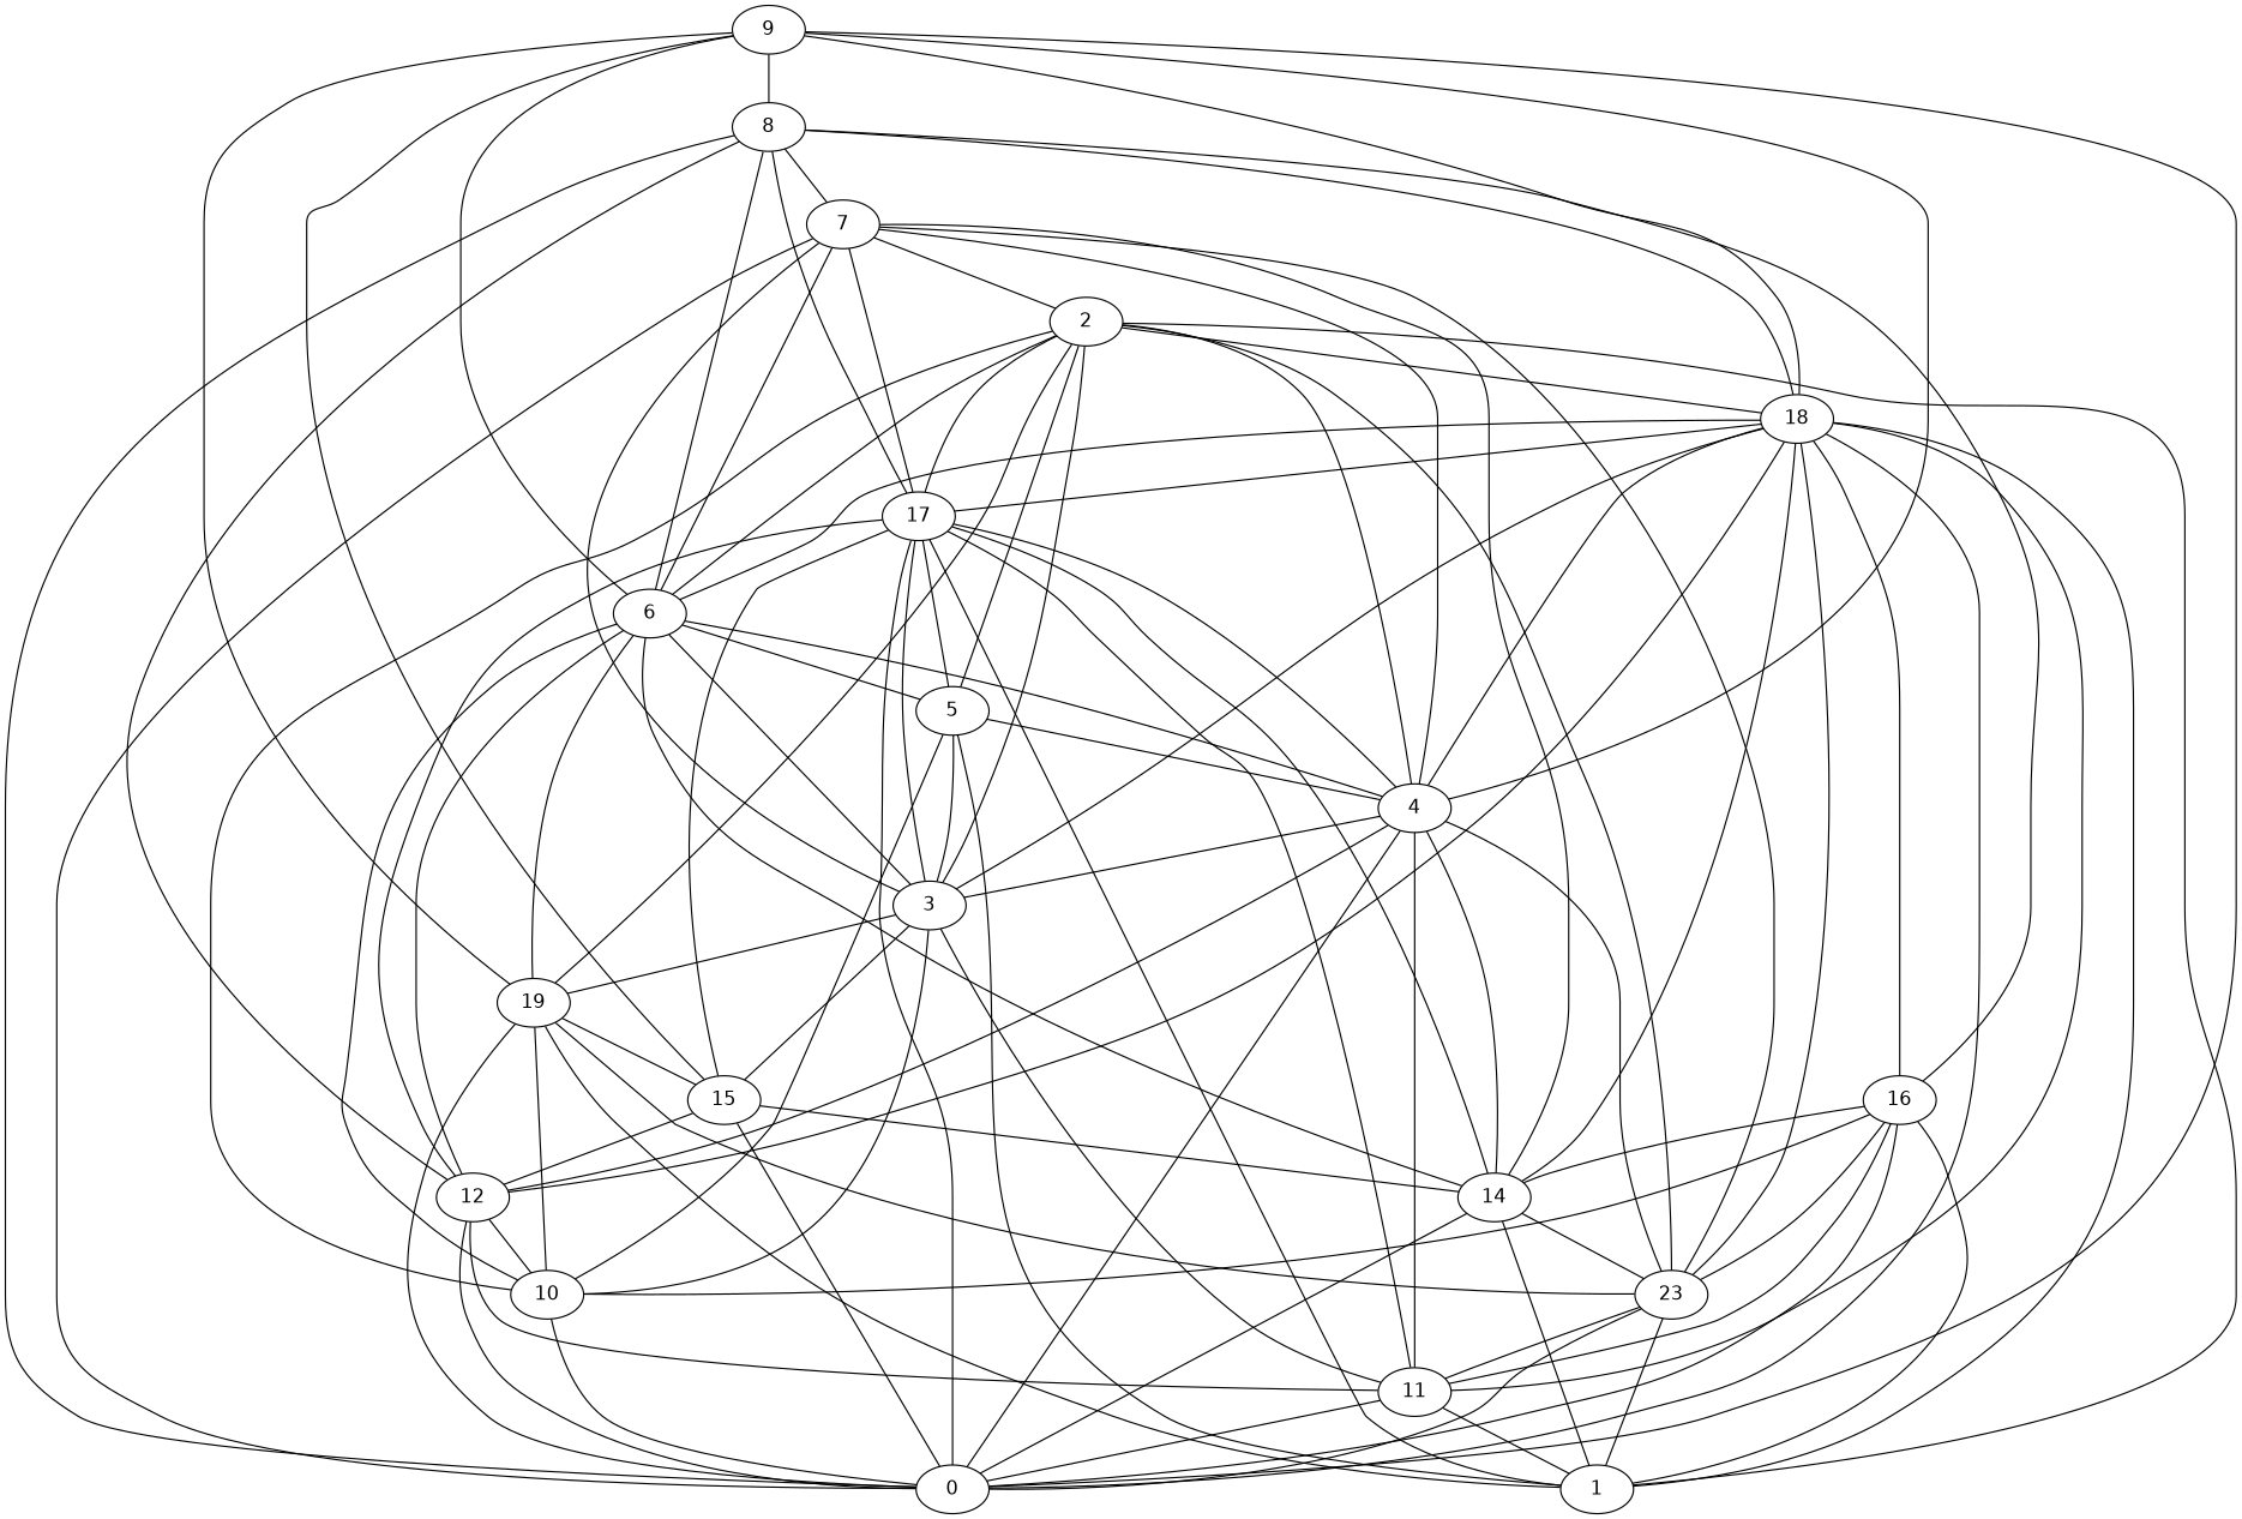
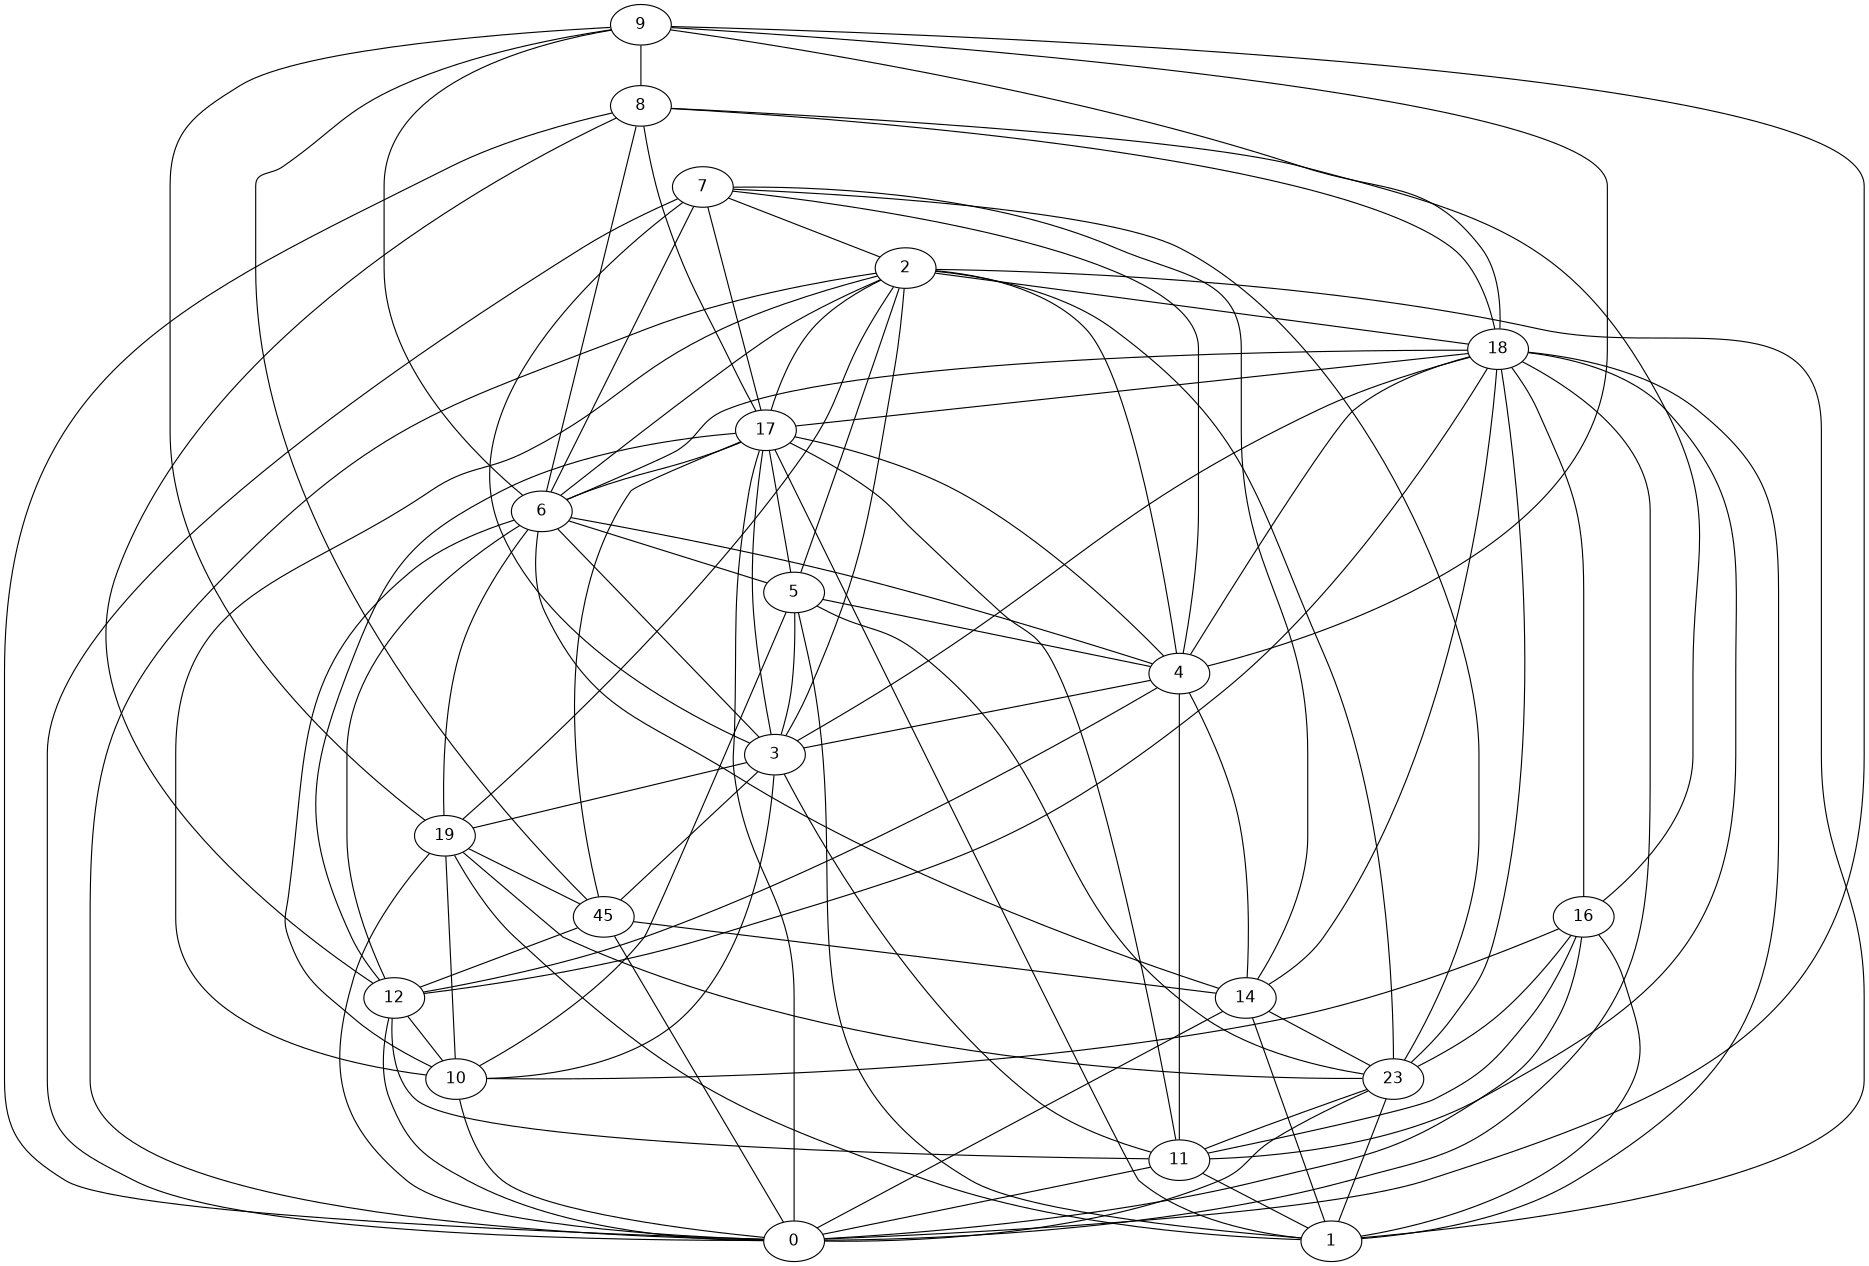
  digraph {
    fontname="DejaVu Sans"
    node [fontname="DejaVu Sans"]
    edge [color=black dir=none fontname="DejaVu Sans"]
    2
    19
    18
    n4 [label=23]
    0
    10
    1
    17
-   15
+   15 [label=45]
    14
    12
    11
    16
    8
    7
    6
    5
    4
    3
    9
    subgraph sub_1 {
      2
      19
      18
      n4
      0
      10
      1
      17
      15
      14
      12
      11
      16
      8
      7
      6
      5
      4
      3
      9
    }
    2 -> 19
    2 -> 18
    2 -> n4
-   4 -> 0
+   2 -> 0
    2 -> 10
    2 -> 1
    2 -> 17
    19 -> n4
    19 -> 0
    19 -> 10
    19 -> 1
    19 -> 15
    18 -> n4
    18 -> 0
    18 -> 1
    18 -> 17
    18 -> 14
    18 -> 12
    18 -> 11
    18 -> 16
    n4 -> 0
    n4 -> 1
    n4 -> 11
    10 -> 0
    17 -> 0
    17 -> 1
    17 -> 15
-   17 -> 14
+   17 -> 6
    17 -> 12
    17 -> 11
    15 -> 0
    15 -> 14
    15 -> 12
    14 -> n4
    14 -> 0
    14 -> 1
    12 -> 0
    12 -> 10
    12 -> 11
    11 -> 0
    11 -> 1
    16 -> n4
    16 -> 0
    16 -> 10
    16 -> 1
-   16 -> 14
    16 -> 11
    8 -> 18
    8 -> 0
    8 -> 17
    8 -> 12
    8 -> 16
-   8 -> 7
    8 -> 6
    7 -> 2
    7 -> n4
    7 -> 0
    7 -> 17
    7 -> 14
    7 -> 6
    7 -> 4
    7 -> 3
    6 -> 2
    6 -> 19
    6 -> 18
    6 -> 10
    6 -> 14
    6 -> 12
    6 -> 5
    6 -> 4
    6 -> 3
    5 -> 2
    5 -> 10
    5 -> 1
    5 -> 17
    5 -> 4
    5 -> 3
    4 -> 2
    4 -> 18
-   4 -> n4
+   5 -> n4
    4 -> 17
    4 -> 14
    4 -> 12
    4 -> 11
    4 -> 3
    3 -> 2
    3 -> 19
    3 -> 18
    3 -> 10
    3 -> 17
    3 -> 15
    3 -> 11
    9 -> 19
    9 -> 18
    9 -> 0
    9 -> 15
    9 -> 8
    9 -> 6
    9 -> 4
  }
